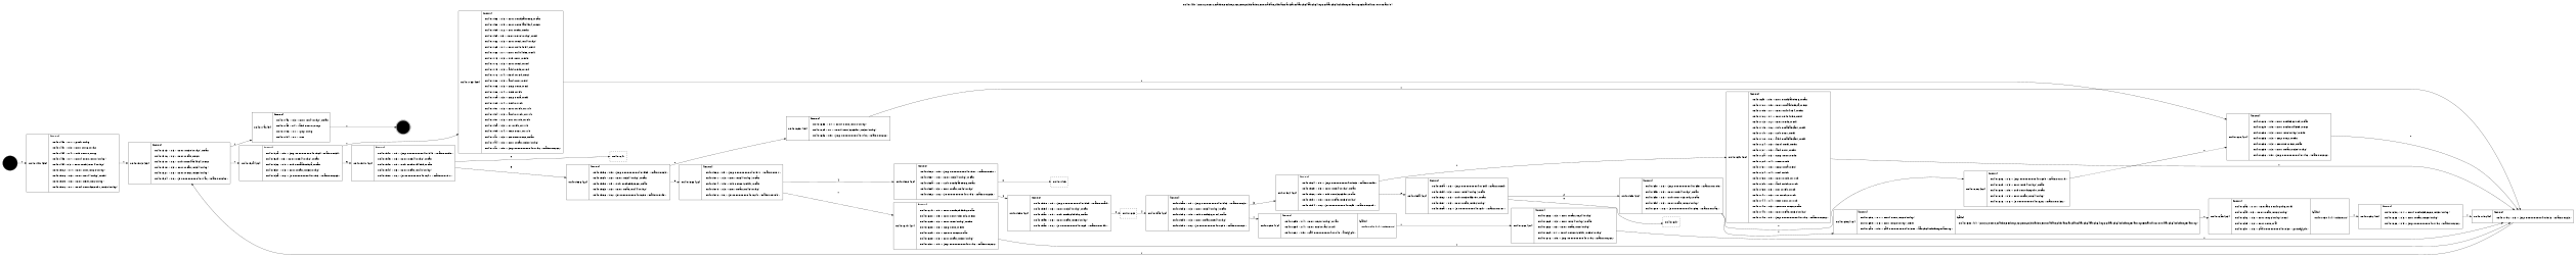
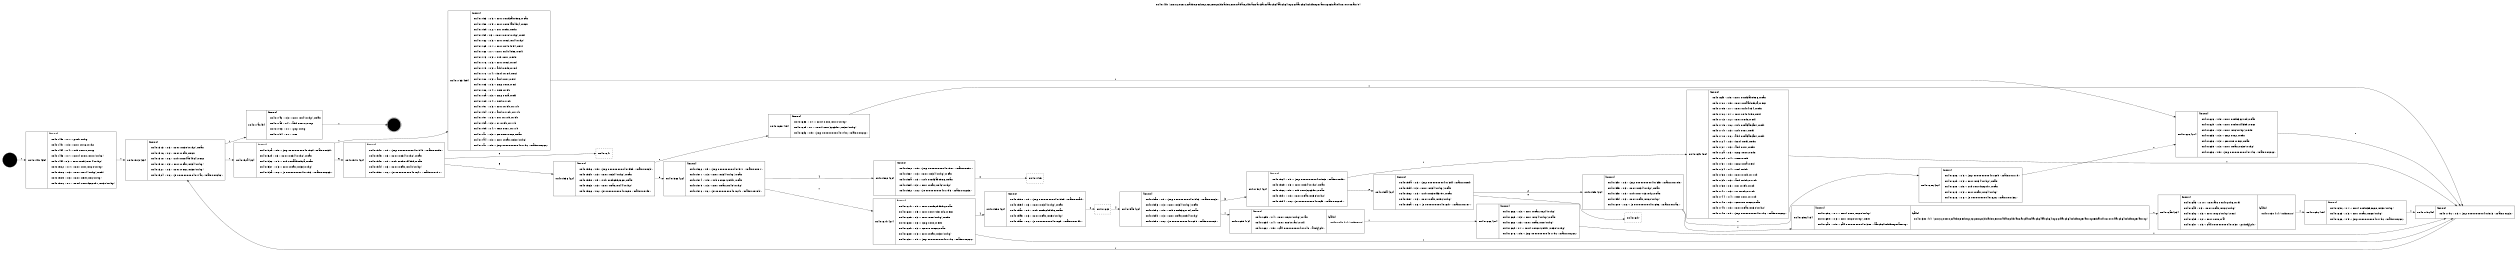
  digraph {
    label="0x4014f0 (/mnt/c/Users/mathe/Desktop/tcc/POCII/binaries/extr_radare2librasmarcharmaarch64aarch64-opc.c_aarch64_shift_operator_p_Final-ollvm.out::main(0))"
    labelloc=t
    rankdir=LR
    node [shape=record]
    Entry [fillcolor=black height=0.3 shape=circle style=filled width=0.3]
    n2 [label="{\n     0x4014f0 [35]\l\n     | [instrs]\l\n     &nbsp;&nbsp;0x4014f0 \<+1\>: push %rbp\l\n     &nbsp;&nbsp;0x4014f1 \<+3\>: mov %rsp,%rbp\l\n     &nbsp;&nbsp;0x4014f4 \<+4\>: sub $0x70,%rsp\l\n     &nbsp;&nbsp;0x4014f8 \<+7\>: movl $0x0,-0x10(%rbp)\l\n     &nbsp;&nbsp;0x4014ff \<+3\>: mov %edi,-0x14(%rbp)\l\n     &nbsp;&nbsp;0x401502 \<+4\>: mov %rsi,-0x20(%rbp)\l\n     &nbsp;&nbsp;0x401506 \<+3\>: mov -0x14(%rbp),%edi\l\n     &nbsp;&nbsp;0x401509 \<+3\>: mov %edi,-0xc(%rbp)\l\n     &nbsp;&nbsp;0x40150c \<+7\>: movl $0x7dce20b7,-0x30(%rbp)\l\n  }"]
    n3 [label="{\n     0x401513 [23]\l\n     | [instrs]\l\n     &nbsp;&nbsp;0x401513 \<+3\>: mov -0x30(%rbp),%eax\l\n     &nbsp;&nbsp;0x401516 \<+2\>: mov %eax,%ecx\l\n     &nbsp;&nbsp;0x401518 \<+6\>: sub $0x84a94dc4,%ecx\l\n     &nbsp;&nbsp;0x40151e \<+3\>: mov %eax,-0x34(%rbp)\l\n     &nbsp;&nbsp;0x401521 \<+3\>: mov %ecx,-0x38(%rbp)\l\n     &nbsp;&nbsp;0x401524 \<+6\>: je 00000000004017ac \<main+0x2bc\>\l\n  }"]
    n4 [label="{\n     0x4017ac [9]\l\n     | [instrs]\l\n     &nbsp;&nbsp;0x4017ac \<+3\>: mov -0x4(%rbp),%eax\l\n     &nbsp;&nbsp;0x4017af \<+4\>: add $0x70,%rsp\l\n     &nbsp;&nbsp;0x4017b3 \<+1\>: pop %rbp\l\n     &nbsp;&nbsp;0x4017b4 \<+1\>: ret\l\n  }"]
    n5 [label="{\n     0x40152a [22]\l\n     | [instrs]\l\n     &nbsp;&nbsp;0x40152a \<+5\>: jmp 000000000040152f \<main+0x3f\>\l\n     &nbsp;&nbsp;0x40152f \<+3\>: mov -0x34(%rbp),%eax\l\n     &nbsp;&nbsp;0x401532 \<+5\>: sub $0xaad0eb2a,%eax\l\n     &nbsp;&nbsp;0x401537 \<+3\>: mov %eax,-0x3c(%rbp)\l\n     &nbsp;&nbsp;0x40153a \<+6\>: je 0000000000401753 \<main+0x263\>\l\n  }"]
    Exit [fillcolor=black height=0.3 peripheries=2 shape=circle style=filled width=0.3]
    n7 [label="{\n     0x401753 [89]\l\n     | [instrs]\l\n     &nbsp;&nbsp;0x401753 \<+5\>: mov $0xd3ab0986,%eax\l\n     &nbsp;&nbsp;0x401758 \<+5\>: mov $0x84a94dc4,%ecx\l\n     &nbsp;&nbsp;0x40175d \<+2\>: xor %edx,%edx\l\n     &nbsp;&nbsp;0x40175f \<+3\>: mov -0x10(%rbp),%esi\l\n     &nbsp;&nbsp;0x401762 \<+3\>: mov %esi,-0x4(%rbp)\l\n     &nbsp;&nbsp;0x401765 \<+7\>: mov 0x404054,%esi\l\n     &nbsp;&nbsp;0x40176c \<+7\>: mov 0x404058,%edi\l\n     &nbsp;&nbsp;0x401773 \<+3\>: sub $0x1,%edx\l\n     &nbsp;&nbsp;0x401776 \<+3\>: mov %esi,%r8d\l\n     &nbsp;&nbsp;0x401779 \<+3\>: add %edx,%r8d\l\n     &nbsp;&nbsp;0x40177c \<+4\>: imul %r8d,%esi\l\n     &nbsp;&nbsp;0x401780 \<+3\>: and $0x1,%esi\l\n     &nbsp;&nbsp;0x401783 \<+3\>: cmp $0x0,%esi\l\n     &nbsp;&nbsp;0x401786 \<+4\>: sete %r9b\l\n     &nbsp;&nbsp;0x40178a \<+3\>: cmp $0xa,%edi\l\n     &nbsp;&nbsp;0x40178d \<+4\>: setl %r10b\l\n     &nbsp;&nbsp;0x401791 \<+3\>: mov %r9b,%r11b\l\n     &nbsp;&nbsp;0x401794 \<+3\>: and %r10b,%r11b\l\n     &nbsp;&nbsp;0x401797 \<+3\>: xor %r10b,%r9b\l\n     &nbsp;&nbsp;0x40179a \<+3\>: or %r9b,%r11b\l\n     &nbsp;&nbsp;0x40179d \<+4\>: test $0x1,%r11b\l\n     &nbsp;&nbsp;0x4017a1 \<+3\>: cmovne %ecx,%eax\l\n     &nbsp;&nbsp;0x4017a4 \<+3\>: mov %eax,-0x30(%rbp)\l\n     &nbsp;&nbsp;0x4017a7 \<+5\>: jmp 00000000004017bc \<main+0x2cc\>\l\n  }"]
    n8 [label="{\n     0x401540 [22]\l\n     | [instrs]\l\n     &nbsp;&nbsp;0x401540 \<+5\>: jmp 0000000000401545 \<main+0x55\>\l\n     &nbsp;&nbsp;0x401545 \<+3\>: mov -0x34(%rbp),%eax\l\n     &nbsp;&nbsp;0x401548 \<+5\>: sub $0xb81f455b,%eax\l\n     &nbsp;&nbsp;0x40154d \<+3\>: mov %eax,-0x40(%rbp)\l\n     &nbsp;&nbsp;0x401550 \<+6\>: je 0000000000401641 \<main+0x151\>\l\n  }"]
    n9 [label="{\n     0x401626 [27]\l\n     | [instrs]\l\n     &nbsp;&nbsp;0x401626 \<+5\>: mov $0xf836218d,%eax\l\n     &nbsp;&nbsp;0x40162b \<+5\>: mov $0xb81f455b,%ecx\l\n     &nbsp;&nbsp;0x401630 \<+3\>: mov -0xc(%rbp),%edx\l\n     &nbsp;&nbsp;0x401633 \<+3\>: cmp $0x2,%edx\l\n     &nbsp;&nbsp;0x401636 \<+3\>: cmovne %ecx,%eax\l\n     &nbsp;&nbsp;0x401639 \<+3\>: mov %eax,-0x30(%rbp)\l\n     &nbsp;&nbsp;0x40163c \<+5\>: jmp 00000000004017bc \<main+0x2cc\>\l\n  }"]
    n10 [label="{\n     0x401641\l\n  }" style=dashed]
    n11 [label="{\n     0x401556 [22]\l\n     | [instrs]\l\n     &nbsp;&nbsp;0x401556 \<+5\>: jmp 000000000040155b \<main+0x6b\>\l\n     &nbsp;&nbsp;0x40155b \<+3\>: mov -0x34(%rbp),%eax\l\n     &nbsp;&nbsp;0x40155e \<+5\>: sub $0xbc592668,%eax\l\n     &nbsp;&nbsp;0x401563 \<+3\>: mov %eax,-0x44(%rbp)\l\n     &nbsp;&nbsp;0x401566 \<+6\>: je 00000000004016e8 \<main+0x1f8\>\l\n  }"]
    n12 [label="{\n     0x4017bc [5]\l\n     | [instrs]\l\n     &nbsp;&nbsp;0x4017bc \<+5\>: jmp 0000000000401513 \<main+0x23\>\l\n  }"]
    n13 [label="{\n     0x4016e8 [19]\l\n     | [instrs]\l\n     &nbsp;&nbsp;0x4016e8 \<+7\>: movl $0x0,-0x10(%rbp)\l\n     &nbsp;&nbsp;0x4016ef \<+7\>: movl $0x132c3f01,-0x30(%rbp)\l\n     &nbsp;&nbsp;0x4016f6 \<+5\>: jmp 00000000004017bc \<main+0x2cc\>\l\n  }"]
    n14 [label="{\n     0x40156c [22]\l\n     | [instrs]\l\n     &nbsp;&nbsp;0x40156c \<+5\>: jmp 0000000000401571 \<main+0x81\>\l\n     &nbsp;&nbsp;0x401571 \<+3\>: mov -0x34(%rbp),%eax\l\n     &nbsp;&nbsp;0x401574 \<+5\>: sub $0xc0728fd1,%eax\l\n     &nbsp;&nbsp;0x401579 \<+3\>: mov %eax,-0x48(%rbp)\l\n     &nbsp;&nbsp;0x40157c \<+6\>: je 000000000040167b \<main+0x18b\>\l\n  }"]
    n15 [label="{\n     0x4016bc [15]\l\n     | [instrs]\l\n     &nbsp;&nbsp;0x4016bc \<+7\>: movl $0xbc592668,-0x30(%rbp)\l\n     &nbsp;&nbsp;0x4016c3 \<+3\>: mov %eax,-0x68(%rbp)\l\n     &nbsp;&nbsp;0x4016c6 \<+5\>: jmp 00000000004017bc \<main+0x2cc\>\l\n  }"]
    n16 [label="{\n     0x40167b [27]\l\n     | [instrs]\l\n     &nbsp;&nbsp;0x40167b \<+5\>: mov $0xf02bd5bc,%eax\l\n     &nbsp;&nbsp;0x401680 \<+5\>: mov $0x77c510d2,%ecx\l\n     &nbsp;&nbsp;0x401685 \<+3\>: mov -0x8(%rbp),%edx\l\n     &nbsp;&nbsp;0x401688 \<+3\>: cmp $0x0,%edx\l\n     &nbsp;&nbsp;0x40168b \<+3\>: cmove %ecx,%eax\l\n     &nbsp;&nbsp;0x40168e \<+3\>: mov %eax,-0x30(%rbp)\l\n     &nbsp;&nbsp;0x401691 \<+5\>: jmp 00000000004017bc \<main+0x2cc\>\l\n  }"]
    n17 [label="{\n     0x401582 [22]\l\n     | [instrs]\l\n     &nbsp;&nbsp;0x401582 \<+5\>: jmp 0000000000401587 \<main+0x97\>\l\n     &nbsp;&nbsp;0x401587 \<+3\>: mov -0x34(%rbp),%eax\l\n     &nbsp;&nbsp;0x40158a \<+5\>: sub $0xd3ab0986,%eax\l\n     &nbsp;&nbsp;0x40158f \<+3\>: mov %eax,-0x4c(%rbp)\l\n     &nbsp;&nbsp;0x401592 \<+6\>: je 00000000004017b5 \<main+0x2c5\>\l\n  }"]
    n18 [label="{\n     0x4016a5 [23]\l\n     | [instrs]\l\n     &nbsp;&nbsp;0x4016a5 \<+10\>: movabs $0x4020b6,%rdi\l\n     &nbsp;&nbsp;0x4016af \<+3\>: mov %eax,-0x2c(%rbp)\l\n     &nbsp;&nbsp;0x4016b2 \<+3\>: mov -0x2c(%rbp),%esi\l\n     &nbsp;&nbsp;0x4016b5 \<+2\>: mov $0x0,%al\l\n     &nbsp;&nbsp;0x4016b7 \<+5\>: call 0000000000401030 \<printf@plt\>\l\n     | [calls]\l\n     &nbsp;&nbsp;0x401030 \{1\} (unknown)\l\n  }"]
    n19 [label="{\n     0x4017b5\l\n  }" style=dashed]
    n20 [label="{\n     0x401598 [22]\l\n     | [instrs]\l\n     &nbsp;&nbsp;0x401598 \<+5\>: jmp 000000000040159d \<main+0xad\>\l\n     &nbsp;&nbsp;0x40159d \<+3\>: mov -0x34(%rbp),%eax\l\n     &nbsp;&nbsp;0x4015a0 \<+5\>: sub $0xf02bd5bc,%eax\l\n     &nbsp;&nbsp;0x4015a5 \<+3\>: mov %eax,-0x50(%rbp)\l\n     &nbsp;&nbsp;0x4015a8 \<+6\>: je 00000000004016cb \<main+0x1db\>\l\n  }"]
    n21 [label="{\n     0x401666 [21]\l\n     | [instrs]\l\n     &nbsp;&nbsp;0x401666 \<+3\>: mov %eax,-0x24(%rbp)\l\n     &nbsp;&nbsp;0x401669 \<+3\>: mov -0x24(%rbp),%eax\l\n     &nbsp;&nbsp;0x40166c \<+3\>: mov %eax,-0x8(%rbp)\l\n     &nbsp;&nbsp;0x40166f \<+7\>: movl $0xc0728fd1,-0x30(%rbp)\l\n     &nbsp;&nbsp;0x401676 \<+5\>: jmp 00000000004017bc \<main+0x2cc\>\l\n  }"]
    n22 [label="{\n     0x4016cb\l\n  }" style=dashed]
    n23 [label="{\n     0x4015ae [22]\l\n     | [instrs]\l\n     &nbsp;&nbsp;0x4015ae \<+5\>: jmp 00000000004015b3 \<main+0xc3\>\l\n     &nbsp;&nbsp;0x4015b3 \<+3\>: mov -0x34(%rbp),%eax\l\n     &nbsp;&nbsp;0x4015b6 \<+5\>: sub $0xf836218d,%eax\l\n     &nbsp;&nbsp;0x4015bb \<+3\>: mov %eax,-0x54(%rbp)\l\n     &nbsp;&nbsp;0x4015be \<+6\>: je 0000000000401659 \<main+0x169\>\l\n  }"]
    n24 [label="{\n     0x401659 [13]\l\n     | [instrs]\l\n     &nbsp;&nbsp;0x401659 \<+4\>: mov -0x20(%rbp),%rax\l\n     &nbsp;&nbsp;0x40165d \<+4\>: mov 0x8(%rax),%rdi\l\n     &nbsp;&nbsp;0x401661 \<+5\>: call 0000000000401040 \<atoi@plt\>\l\n     | [calls]\l\n     &nbsp;&nbsp;0x401040 \{1\} (unknown)\l\n  }"]
    n25 [label="{\n     0x4015c4 [22]\l\n     | [instrs]\l\n     &nbsp;&nbsp;0x4015c4 \<+5\>: jmp 00000000004015c9 \<main+0xd9\>\l\n     &nbsp;&nbsp;0x4015c9 \<+3\>: mov -0x34(%rbp),%eax\l\n     &nbsp;&nbsp;0x4015cc \<+5\>: sub $0x132c3f01,%eax\l\n     &nbsp;&nbsp;0x4015d1 \<+3\>: mov %eax,-0x58(%rbp)\l\n     &nbsp;&nbsp;0x4015d4 \<+6\>: je 00000000004016fb \<main+0x20b\>\l\n  }"]
    n26 [label="{\n     0x4016fb [88]\l\n     | [instrs]\l\n     &nbsp;&nbsp;0x4016fb \<+5\>: mov $0xd3ab0986,%eax\l\n     &nbsp;&nbsp;0x401700 \<+5\>: mov $0xaad0eb2a,%ecx\l\n     &nbsp;&nbsp;0x401705 \<+7\>: mov 0x404054,%edx\l\n     &nbsp;&nbsp;0x40170c \<+7\>: mov 0x404058,%esi\l\n     &nbsp;&nbsp;0x401713 \<+2\>: mov %edx,%edi\l\n     &nbsp;&nbsp;0x401715 \<+6\>: sub $0xa3aecae7,%edi\l\n     &nbsp;&nbsp;0x40171b \<+3\>: sub $0x1,%edi\l\n     &nbsp;&nbsp;0x40171e \<+6\>: add $0xa3aecae7,%edi\l\n     &nbsp;&nbsp;0x401724 \<+3\>: imul %edi,%edx\l\n     &nbsp;&nbsp;0x401727 \<+3\>: and $0x1,%edx\l\n     &nbsp;&nbsp;0x40172a \<+3\>: cmp $0x0,%edx\l\n     &nbsp;&nbsp;0x40172d \<+4\>: sete %r8b\l\n     &nbsp;&nbsp;0x401731 \<+3\>: cmp $0xa,%esi\l\n     &nbsp;&nbsp;0x401734 \<+4\>: setl %r9b\l\n     &nbsp;&nbsp;0x401738 \<+3\>: mov %r8b,%r10b\l\n     &nbsp;&nbsp;0x40173b \<+3\>: and %r9b,%r10b\l\n     &nbsp;&nbsp;0x40173e \<+3\>: xor %r9b,%r8b\l\n     &nbsp;&nbsp;0x401741 \<+3\>: or %r8b,%r10b\l\n     &nbsp;&nbsp;0x401744 \<+4\>: test $0x1,%r10b\l\n     &nbsp;&nbsp;0x401748 \<+3\>: cmovne %ecx,%eax\l\n     &nbsp;&nbsp;0x40174b \<+3\>: mov %eax,-0x30(%rbp)\l\n     &nbsp;&nbsp;0x40174e \<+5\>: jmp 00000000004017bc \<main+0x2cc\>\l\n  }"]
    n27 [label="{\n     0x4015da [22]\l\n     | [instrs]\l\n     &nbsp;&nbsp;0x4015da \<+5\>: jmp 00000000004015df \<main+0xef\>\l\n     &nbsp;&nbsp;0x4015df \<+3\>: mov -0x34(%rbp),%eax\l\n     &nbsp;&nbsp;0x4015e2 \<+5\>: sub $0x30df5797,%eax\l\n     &nbsp;&nbsp;0x4015e7 \<+3\>: mov %eax,-0x5c(%rbp)\l\n     &nbsp;&nbsp;0x4015ea \<+6\>: je 00000000004016d7 \<main+0x1e7\>\l\n  }"]
    n28 [label="{\n     0x4016d7\l\n  }" style=dashed]
    n29 [label="{\n     0x4015f0 [22]\l\n     | [instrs]\l\n     &nbsp;&nbsp;0x4015f0 \<+5\>: jmp 00000000004015f5 \<main+0x105\>\l\n     &nbsp;&nbsp;0x4015f5 \<+3\>: mov -0x34(%rbp),%eax\l\n     &nbsp;&nbsp;0x4015f8 \<+5\>: sub $0x77c510d2,%eax\l\n     &nbsp;&nbsp;0x4015fd \<+3\>: mov %eax,-0x60(%rbp)\l\n     &nbsp;&nbsp;0x401600 \<+6\>: je 0000000000401696 \<main+0x1a6\>\l\n  }"]
    n30 [label="{\n     0x401606 [22]\l\n     | [instrs]\l\n     &nbsp;&nbsp;0x401606 \<+5\>: jmp 000000000040160b \<main+0x11b\>\l\n     &nbsp;&nbsp;0x40160b \<+3\>: mov -0x34(%rbp),%eax\l\n     &nbsp;&nbsp;0x40160e \<+5\>: sub $0x7dce20b7,%eax\l\n     &nbsp;&nbsp;0x401613 \<+3\>: mov %eax,-0x64(%rbp)\l\n     &nbsp;&nbsp;0x401616 \<+6\>: je 0000000000401626 \<main+0x136\>\l\n  }"]
    n31 [label="{\n     0x401696 [15]\l\n     | [instrs]\l\n     &nbsp;&nbsp;0x401696 \<+7\>: movl $0x0,-0x28(%rbp)\l\n     &nbsp;&nbsp;0x40169d \<+3\>: mov -0x28(%rbp),%edi\l\n     &nbsp;&nbsp;0x4016a0 \<+5\>: call 00000000004013e0 \<aarch64_shift_operator_p\>\l\n     | [calls]\l\n     &nbsp;&nbsp;0x4013e0 \{1\} (/mnt/c/Users/mathe/Desktop/tcc/POCII/binaries/extr_radare2librasmarcharmaarch64aarch64-opc.c_aarch64_shift_operator_p_Final-ollvm.out::aarch64_shift_operator_p)\l\n  }"]
    Entry -> n2 [label=" 1"]
    n2 -> n3 [label=" 1"]
    n3 -> n4 [label=" 1"]
    n3 -> n5 [label=" 7"]
    n4 -> Exit [label=" 1"]
    n5 -> n7 [label=" 1"]
    n5 -> n8 [label=" 6"]
    n7 -> n9 [label=" 1"]
    n8 -> n10 [label=" 0"]
    n8 -> n11 [label=" 6"]
    n9 -> n12 [label=" 1"]
    n11 -> n13 [label=" 1"]
    n11 -> n14 [label=" 5"]
    n12 -> n3 [label=" 7"]
    n13 -> n12 [label=" 1"]
    n14 -> n16 [label=" 1"]
    n14 -> n17 [label=" 4"]
    n15 -> n12 [label=" 1"]
    n16 -> n12 [label=" 1"]
    n17 -> n19 [label=" 0"]
-   n17 -> n20 [label=" 4"]
+   n16 -> n20 [label=" 4"]
    n18 -> n15 [label=" 1"]
    n20 -> n22 [label=" 0"]
    n21 -> n12 [label=" 1"]
    n22 -> n23 [label=" 4"]
    n23 -> n24 [label=" 1"]
    n23 -> n25 [label=" 3"]
    n24 -> n21 [label=" 1"]
    n25 -> n26 [label=" 1"]
    n25 -> n27 [label=" 2"]
    n26 -> n12 [label=" 1"]
    n27 -> n28 [label=" 0"]
    n27 -> n29 [label=" 2"]
    n29 -> n30 [label=" 1"]
    n29 -> n31 [label=" 1"]
    n30 -> n9 [label=" 1"]
    n31 -> n18 [label=" 1"]
  }
